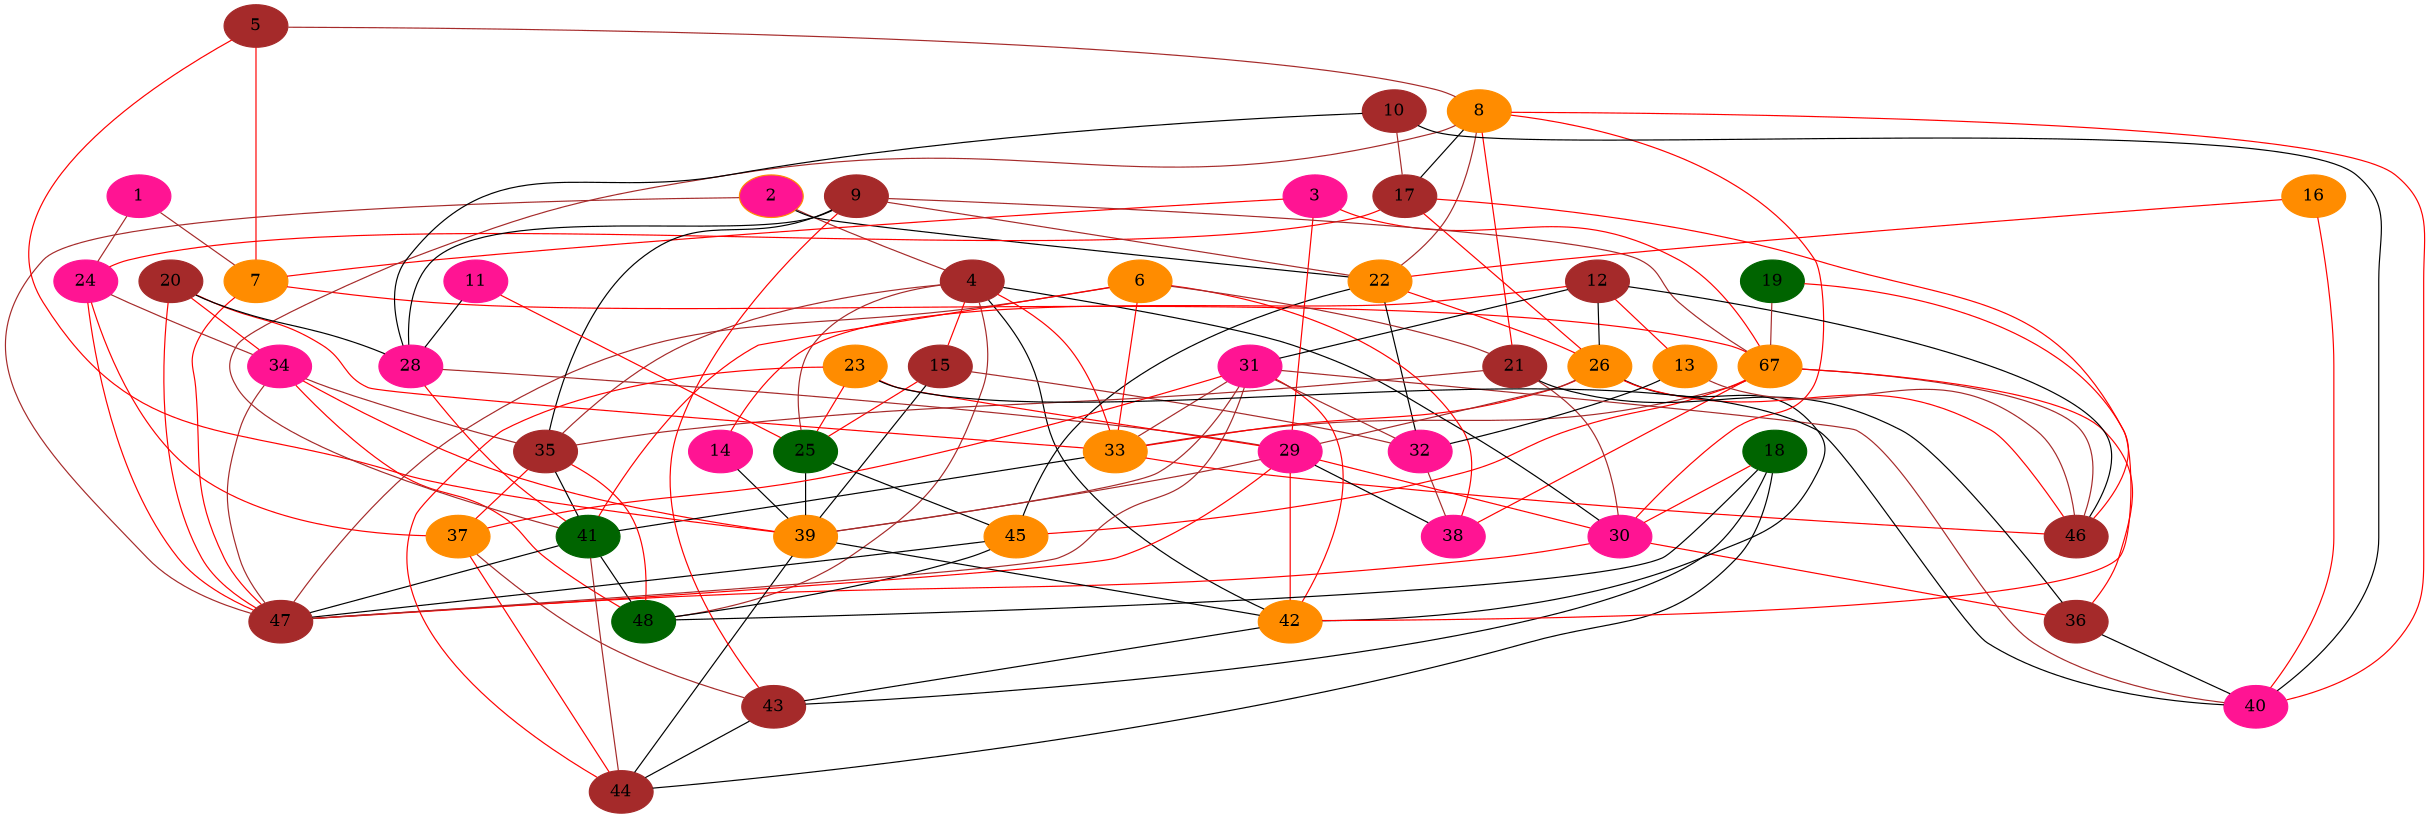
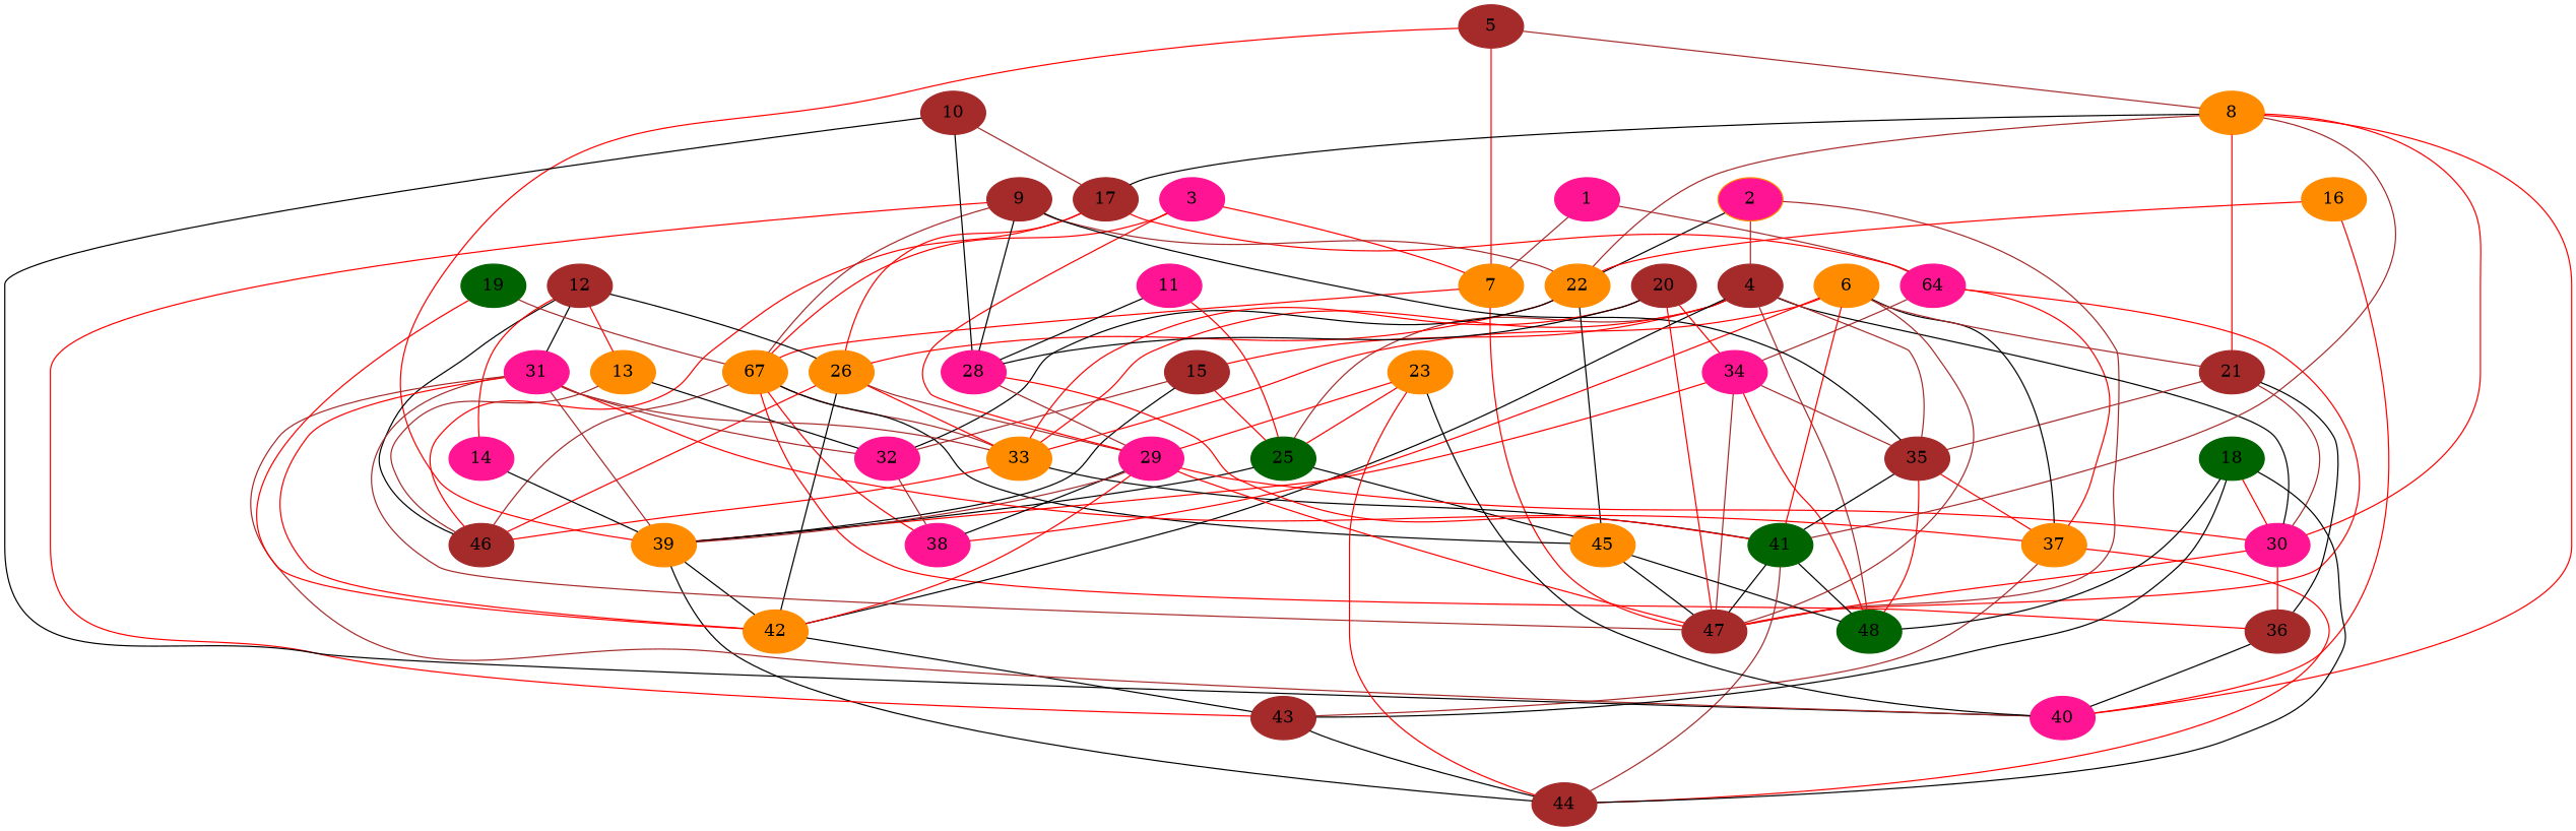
  graph {
    node [color=darkorange style=filled]
    edge [color=red weight=1.0]
    1 [color=deeppink]
    7
-   24 [color=deeppink]
+   24 [color=deeppink label=64]
    47 [color=brown]
    n5 [label=67]
    37
    34 [color=deeppink]
    2 [fillcolor=deeppink]
    4 [color=brown]
    22
    15 [color=brown]
    25 [color=darkgreen]
    30 [color=deeppink]
    33
    35 [color=brown]
    42
    48 [color=darkgreen]
    26
    32 [color=deeppink]
    45
    3 [color=deeppink]
    29 [color=deeppink]
    38 [color=deeppink]
    46 [color=brown]
    36 [color=brown]
    39
    41 [color=darkgreen]
    43 [color=brown]
    5 [color=brown]
    8
    21 [color=brown]
    17 [color=brown]
    40 [color=deeppink]
    44 [color=brown]
    6
    9 [color=brown]
    28 [color=deeppink]
    10 [color=brown]
    11 [color=deeppink]
    12 [color=brown]
    13
    14 [color=deeppink]
    31 [color=deeppink]
    16
    18 [color=darkgreen]
    19 [color=darkgreen]
    20 [color=brown]
    23
    1 -- 7 [color=brown]
    1 -- 24 [color=brown]
    7 -- 47
    7 -- n5 [weight=2.0]
    24 -- 47
    24 -- 37
    24 -- 34 [color=brown]
    n5 -- 33 [color=brown]
-   n5 -- 45
+   n5 -- 45 [color=black]
    n5 -- 38
    n5 -- 46 [color=brown]
    n5 -- 36
    37 -- 43 [color=brown]
    37 -- 44
    34 -- 47 [color=brown]
    34 -- 35 [color=brown]
    34 -- 48
    34 -- 39
    2 -- 47 [color=brown]
    2 -- 4 [color=brown]
    2 -- 22 [color=black]
    4 -- 15
    4 -- 25 [color=brown]
    4 -- 30 [color=black]
    4 -- 33
    4 -- 35 [color=brown]
    4 -- 42 [color=black]
    4 -- 48 [color=brown]
    22 -- 26
    22 -- 32 [color=black]
    22 -- 45 [color=black]
    15 -- 25
    15 -- 32 [color=brown]
    15 -- 39 [color=black]
    25 -- 45 [color=black]
    25 -- 39 [color=black]
    30 -- 47
    30 -- 36
    33 -- 46
    33 -- 41 [color=black]
    35 -- 37
    35 -- 48
    35 -- 41 [color=black]
    42 -- 43 [color=black]
    26 -- 33
    26 -- 42 [color=black]
    26 -- 29 [color=brown]
    26 -- 46
    32 -- 38 [color=brown]
    45 -- 47 [color=black]
    45 -- 48 [color=black]
    3 -- 7
    3 -- n5
    3 -- 29
    29 -- 47
    29 -- 30
    29 -- 42
    29 -- 38 [color=black]
    29 -- 39 [color=brown]
    36 -- 40 [color=black]
    39 -- 42 [color=black]
    39 -- 44 [color=black]
    41 -- 47 [color=black weight=2.0]
    41 -- 48 [color=black]
    41 -- 44 [color=brown]
    43 -- 44 [color=black]
    5 -- 7
    5 -- 39
    5 -- 8 [color=brown]
    8 -- 22 [color=brown]
    8 -- 30
    8 -- 41 [color=brown]
    8 -- 21
    8 -- 17 [color=black]
    8 -- 40
    21 -- 30 [color=brown]
    21 -- 35 [color=brown weight=2.0]
    21 -- 36 [color=black]
    17 -- 24
    17 -- 26
    17 -- 46
    6 -- 47 [color=brown]
+   6 -- 37 [color=black]
    6 -- 33
    6 -- 38
    6 -- 41
    6 -- 21 [color=brown]
    9 -- n5 [color=brown weight=2.0]
    9 -- 22 [color=brown]
    9 -- 35 [color=black weight=2.0]
    9 -- 43
    9 -- 28 [color=black]
    28 -- 29 [color=brown]
    28 -- 41
    10 -- 17 [color=brown]
    10 -- 40 [color=black]
    10 -- 28 [color=black]
    11 -- 25
    11 -- 28 [color=black]
    12 -- 26 [color=black]
    12 -- 46 [color=black]
    12 -- 13
    12 -- 14
    12 -- 31 [color=black]
    13 -- 32 [color=black]
    13 -- 46 [color=brown]
    14 -- 39 [color=black]
    31 -- 47 [color=brown]
    31 -- 37
    31 -- 33 [color=brown]
    31 -- 42
    31 -- 32 [color=brown]
    31 -- 39 [color=brown]
    31 -- 40 [color=brown]
    16 -- 22
    16 -- 40
    18 -- 30
    18 -- 48 [color=black]
    18 -- 43 [color=black]
    18 -- 44 [color=black]
    19 -- n5 [color=brown weight=2.0]
    19 -- 42
    20 -- 47
    20 -- 34
    20 -- 33
    20 -- 28 [color=black]
    23 -- 25
    23 -- 29
    23 -- 40 [color=black]
    23 -- 44
  }
